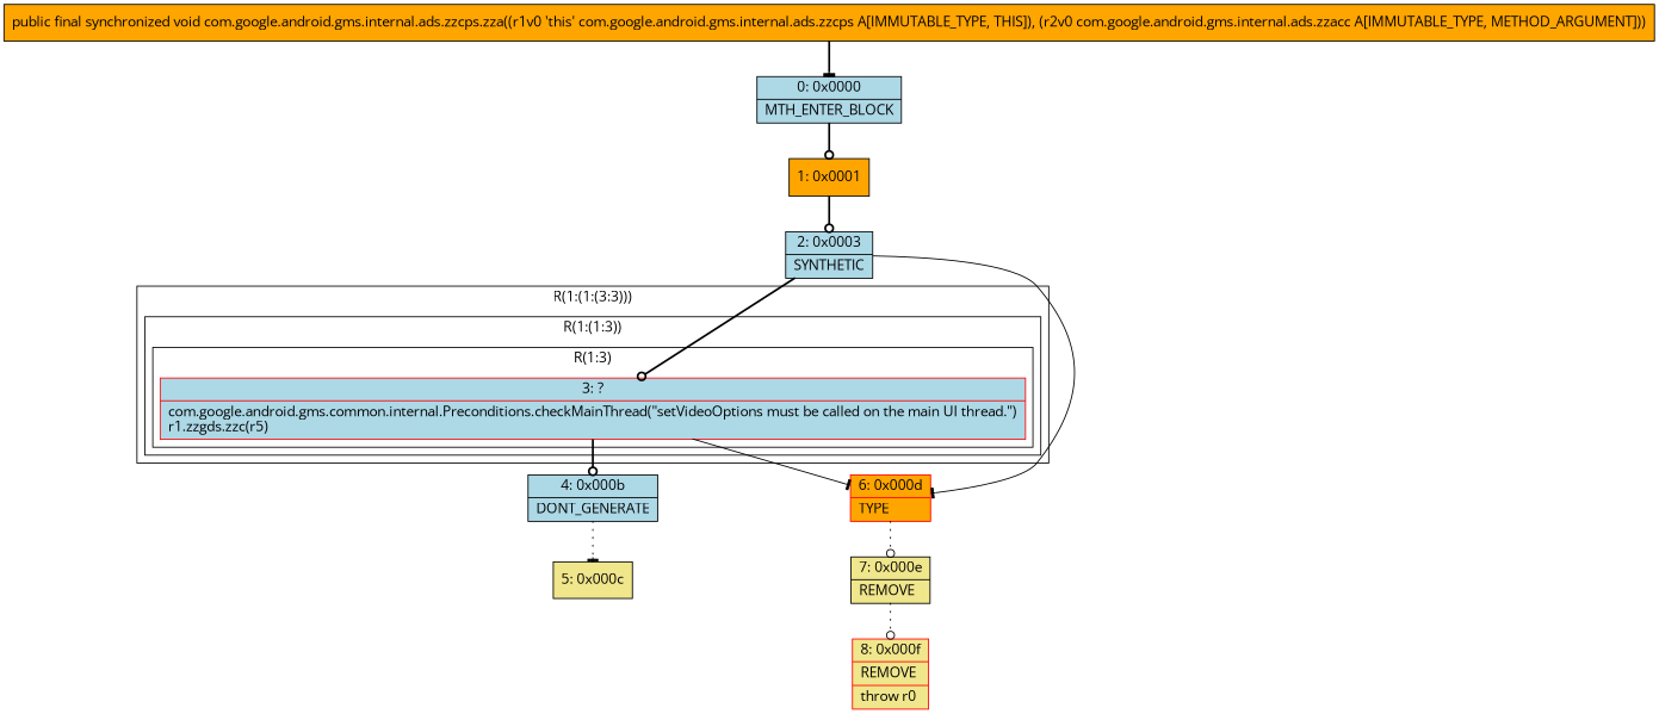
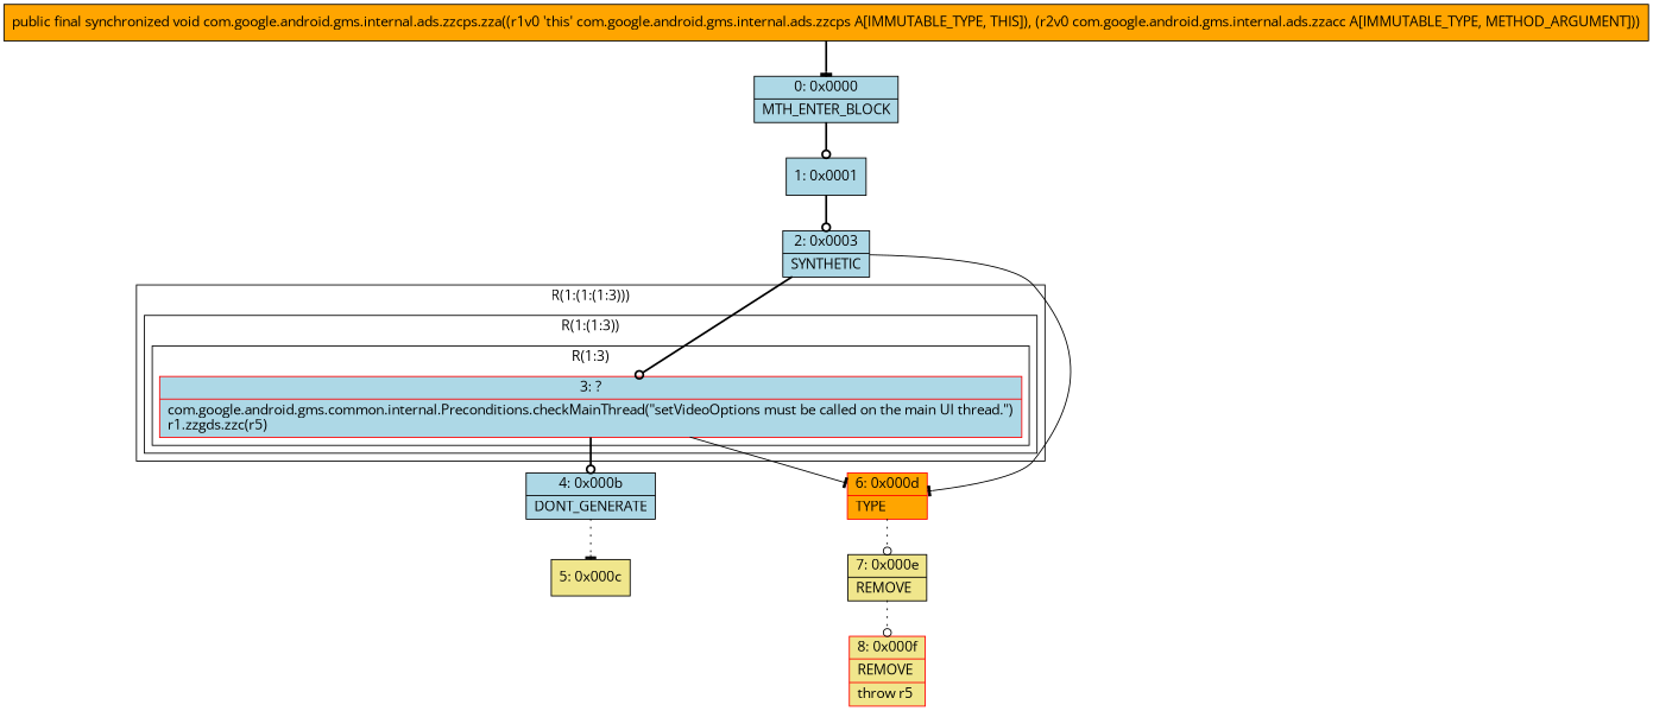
  digraph {
    fontname="Open Sans"
    node [color=black fillcolor=lightblue fontname="Open Sans" shape=record style=filled]
    edge [arrowhead=odot fontname="Open Sans" style=bold]
    n1 [color=red label="{3\:\ ?|com.google.android.gms.common.internal.Preconditions.checkMainThread(\"setVideoOptions must be called on the main UI thread.\")\lr1.zzgds.zzc(r5)\l}"]
    n2 [label="{4\:\ 0x000b|DONT_GENERATE\l}"]
    n3 [color=red fillcolor=orange label="{6\:\ 0x000d|TYPE\l}"]
    n4 [fillcolor=khaki label="{5\:\ 0x000c}"]
    n5 [fillcolor=khaki label="{7\:\ 0x000e|REMOVE\l}"]
    n6 [label="{0\:\ 0x0000|MTH_ENTER_BLOCK\l}"]
-   n7 [fillcolor=orange label="{1\:\ 0x0001}"]
+   n7 [label="{1\:\ 0x0001}"]
    n8 [label="{2\:\ 0x0003|SYNTHETIC\l}"]
-   n9 [color=red fillcolor=khaki label="{8\:\ 0x000f|REMOVE\l|throw r0\l}"]
+   n9 [color=red fillcolor=khaki label="{8\:\ 0x000f|REMOVE\l|throw r5\l}"]
    n10 [fillcolor=orange label="{public final synchronized void com.google.android.gms.internal.ads.zzcps.zza((r1v0 'this' com.google.android.gms.internal.ads.zzcps A[IMMUTABLE_TYPE, THIS]), (r2v0 com.google.android.gms.internal.ads.zzacc A[IMMUTABLE_TYPE, METHOD_ARGUMENT])) }"]
    subgraph cluster_1 {
-     label="R(1:(1:(3:3)))"
+     label="R(1:(1:(1:3)))"
      subgraph cluster_2 {
        label="R(1:(1:3))"
        subgraph cluster_3 {
          label="R(1:3)"
          n1
        }
      }
    }
    n1 -> n2
    n1 -> n3 [arrowhead=tee style=solid]
    n2 -> n4 [arrowhead=tee style=dotted]
    n3 -> n5 [style=dotted]
    n5 -> n9 [style=dotted]
    n6 -> n7
    n7 -> n8
    n8 -> n1
    n8 -> n3 [arrowhead=tee style=solid]
    n10 -> n6 [arrowhead=tee]
  }
